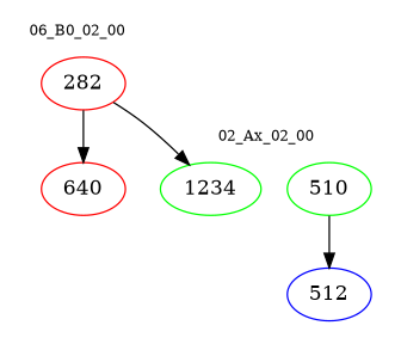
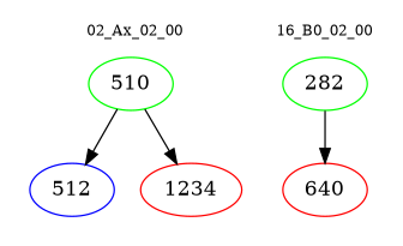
  digraph {
    node [color=green]
    edge [color=black]
    n1 [color=blue label=512]
    n2 [label=510]
-   n3 [label=1234]
-   n4 [color=red label=282]
+   n3 [color=red label=1234]
+   n4 [label=282]
    n5 [color=red label=640]
    subgraph cluster_1 {
      color=white
      fontsize=10
      label="02_Ax_02_00"
      n1
      n2
      n3
    }
    subgraph cluster_2 {
      color=white
      fontsize=10
-     label="06_B0_02_00"
+     label="16_B0_02_00"
      n4
      n5
    }
    n2 -> n1
-   n4 -> n3
+   n2 -> n3
    n4 -> n5
  }
